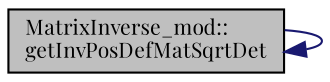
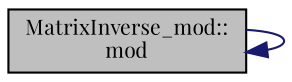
  digraph {
    rankdir=TB
    fontname="Playfair Display"
-   n1 [color=black fillcolor=grey75 fontcolor=black fontname="Playfair Display" fontsize=10 height=0.2 label="MatrixInverse_mod::\lgetInvPosDefMatSqrtDet" shape=record style=filled width=0.4]
+   n1 [color=black fillcolor=grey75 fontcolor=black fontname="Playfair Display" fontsize=10 height=0.2 label="MatrixInverse_mod::\lmod" shape=record style=filled width=0.4]
    n1 -> n1 [color=midnightblue fontname="Playfair Display" fontsize=10 labelfontname=Helvetica labelfontsize=10 style=solid]
  }
